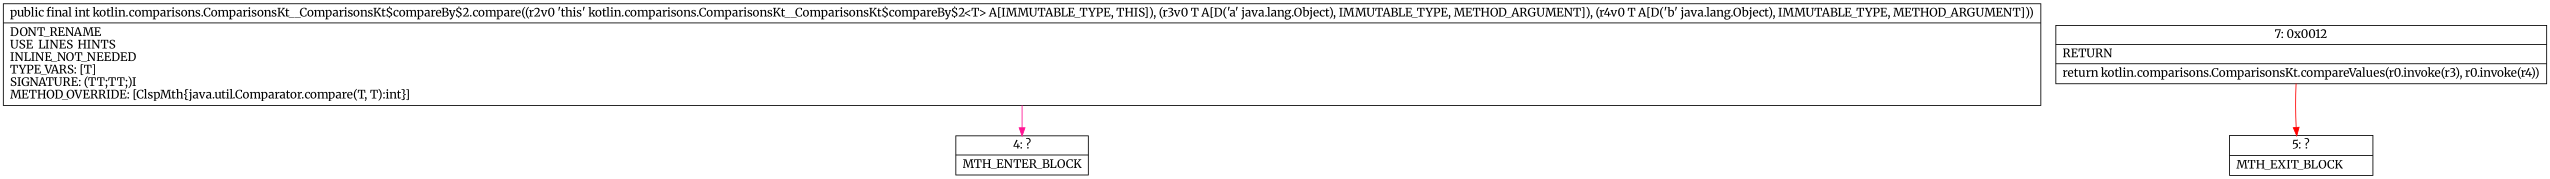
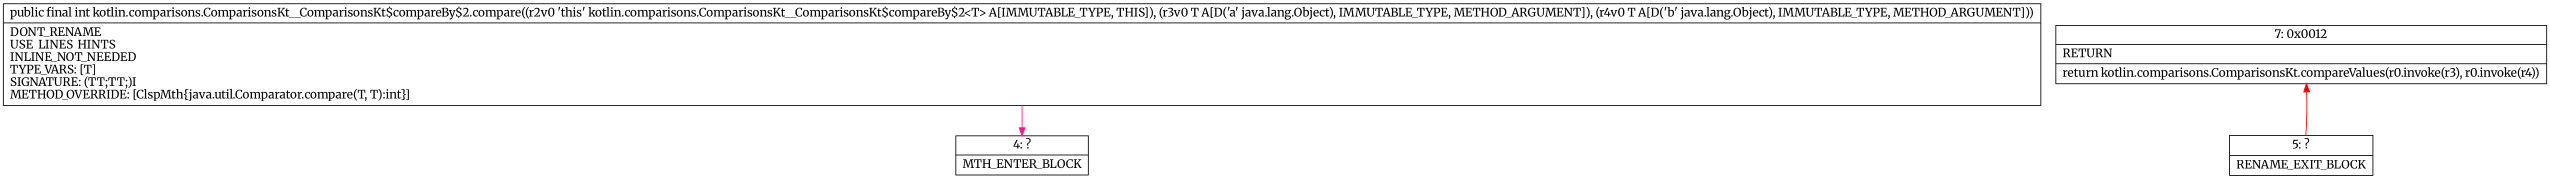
  digraph {
    fontname=Merriweather
    node [fontname=Merriweather shape=record]
    edge [fontname=Merriweather]
    n1 [label="{4\:\ ?|MTH_ENTER_BLOCK\l}"]
    n2 [label="{7\:\ 0x0012|RETURN\l|return kotlin.comparisons.ComparisonsKt.compareValues(r0.invoke(r3), r0.invoke(r4))\l}"]
-   n3 [label="{5\:\ ?|MTH_EXIT_BLOCK\l}"]
+   n3 [label="{5\:\ ?|RENAME_EXIT_BLOCK\l}"]
    n4 [label="{public final int kotlin.comparisons.ComparisonsKt__ComparisonsKt$compareBy$2.compare((r2v0 'this' kotlin.comparisons.ComparisonsKt__ComparisonsKt$compareBy$2\<T\> A[IMMUTABLE_TYPE, THIS]), (r3v0 T A[D('a' java.lang.Object), IMMUTABLE_TYPE, METHOD_ARGUMENT]), (r4v0 T A[D('b' java.lang.Object), IMMUTABLE_TYPE, METHOD_ARGUMENT]))  | DONT_RENAME\lUSE_LINES_HINTS\lINLINE_NOT_NEEDED\lTYPE_VARS: [T]\lSIGNATURE: (TT;TT;)I\lMETHOD_OVERRIDE: [ClspMth\{java.util.Comparator.compare(T, T):int\}]\l}"]
-   n2 -> n3 [color=red]
+   n3 -> n2 [color=red]
    n4 -> n1 [color=deeppink]
  }
